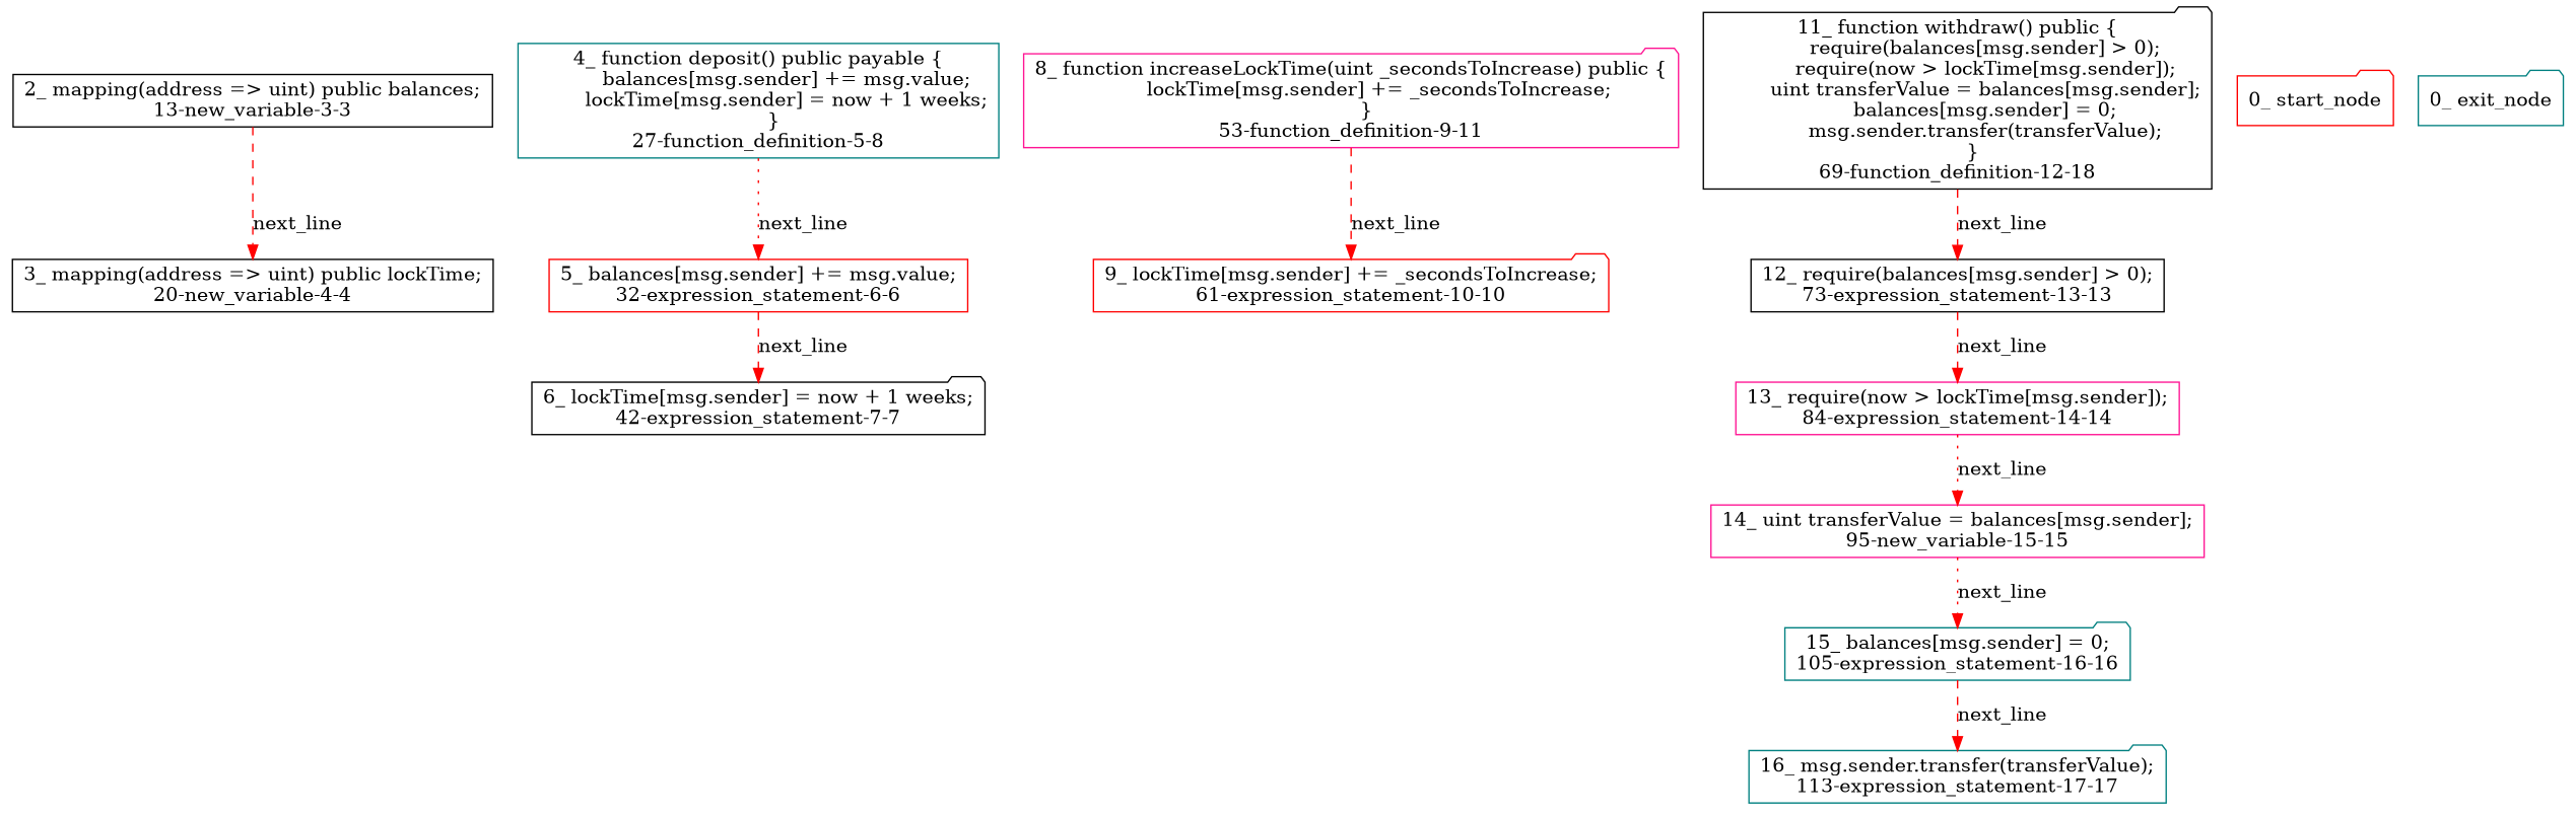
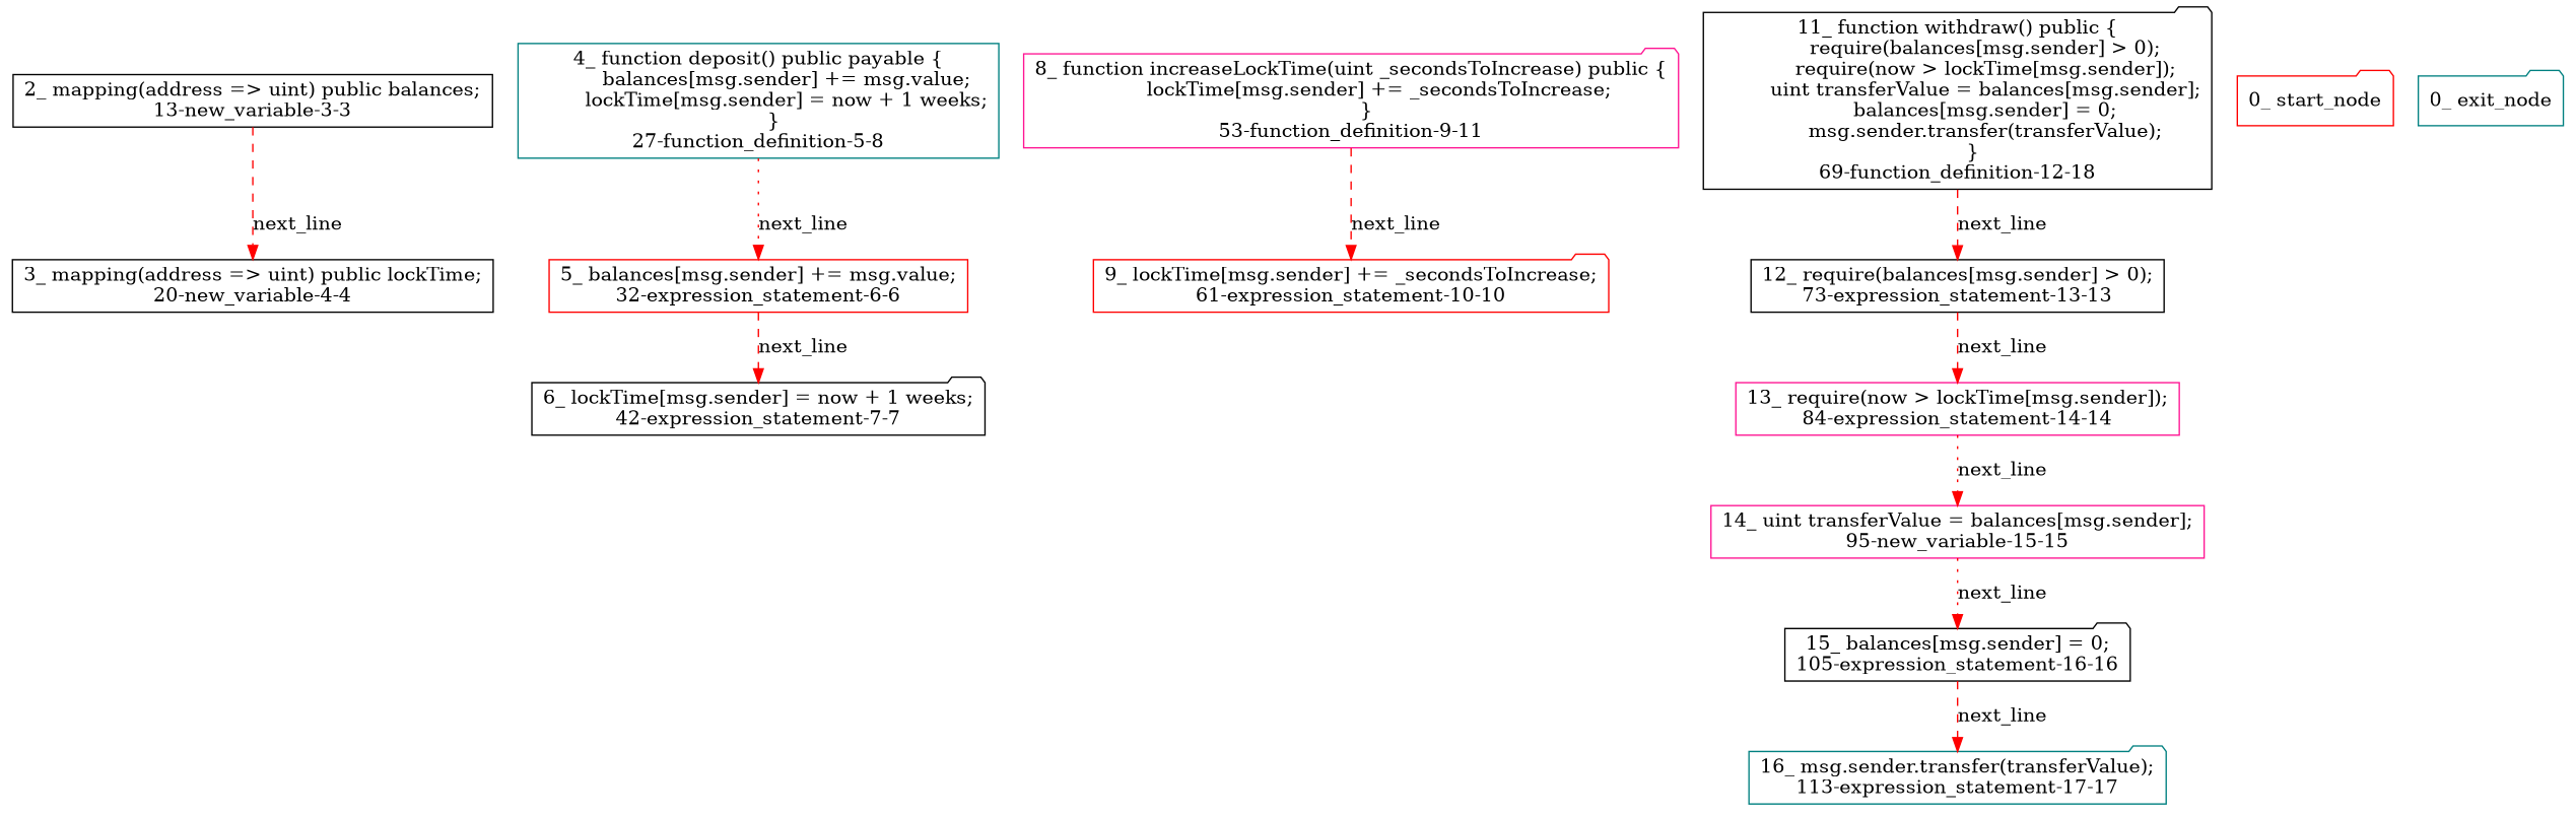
  digraph {
    node [type_label=expression_statement color=black shape=folder method="withdraw()"]
    edge [color=red controlflow_type=next_line edge_type=CFG_edge style=dashed]
    n1 [label="2_ mapping(address => uint) public balances;\n13-new_variable-3-3" type_label=new_variable shape=box method=""]
    n2 [label="3_ mapping(address => uint) public lockTime;\n20-new_variable-4-4" type_label=new_variable shape=box method=""]
    n3 [label="4_ function deposit() public payable {\n         balances[msg.sender] += msg.value;\n         lockTime[msg.sender] = now + 1 weeks;\n     }\n27-function_definition-5-8" method="deposit()" type_label=function_definition color=teal shape=box]
    n4 [label="5_ balances[msg.sender] += msg.value;\n32-expression_statement-6-6" method="deposit()" color=red shape=box]
    n5 [label="6_ lockTime[msg.sender] = now + 1 weeks;\n42-expression_statement-7-7" method="deposit()"]
    n6 [label="8_ function increaseLockTime(uint _secondsToIncrease) public {\n         lockTime[msg.sender] += _secondsToIncrease;\n     }\n53-function_definition-9-11" method="increaseLockTime(uint _secondsToIncrease)" type_label=function_definition color=deeppink]
    n7 [label="9_ lockTime[msg.sender] += _secondsToIncrease;\n61-expression_statement-10-10" method="increaseLockTime(uint _secondsToIncrease)" color=red]
    n8 [label="11_ function withdraw() public {\n         require(balances[msg.sender] > 0);\n         require(now > lockTime[msg.sender]);\n         uint transferValue = balances[msg.sender];\n         balances[msg.sender] = 0;\n         msg.sender.transfer(transferValue);\n     }\n69-function_definition-12-18" type_label=function_definition]
    n9 [label="12_ require(balances[msg.sender] > 0);\n73-expression_statement-13-13" shape=box]
    n10 [label="13_ require(now > lockTime[msg.sender]);\n84-expression_statement-14-14" color=deeppink shape=box]
    n11 [label="14_ uint transferValue = balances[msg.sender];\n95-new_variable-15-15" type_label=new_variable color=deeppink shape=box]
-   n12 [label="15_ balances[msg.sender] = 0;\n105-expression_statement-16-16" color=teal]
+   n12 [label="15_ balances[msg.sender] = 0;\n105-expression_statement-16-16"]
    n13 [label="16_ msg.sender.transfer(transferValue);\n113-expression_statement-17-17" color=teal]
    n14 [label="0_ start_node" type_label=start color=red method=""]
    n15 [label="0_ exit_node" type_label=exit color=teal method=""]
    n1 -> n2 [label=next_line]
    n3 -> n4 [label=next_line style=dotted]
    n4 -> n5 [label=next_line]
    n6 -> n7 [label=next_line]
    n8 -> n9 [label=next_line]
    n9 -> n10 [label=next_line]
    n10 -> n11 [label=next_line style=dotted]
    n11 -> n12 [label=next_line style=dotted]
    n12 -> n13 [label=next_line]
  }
